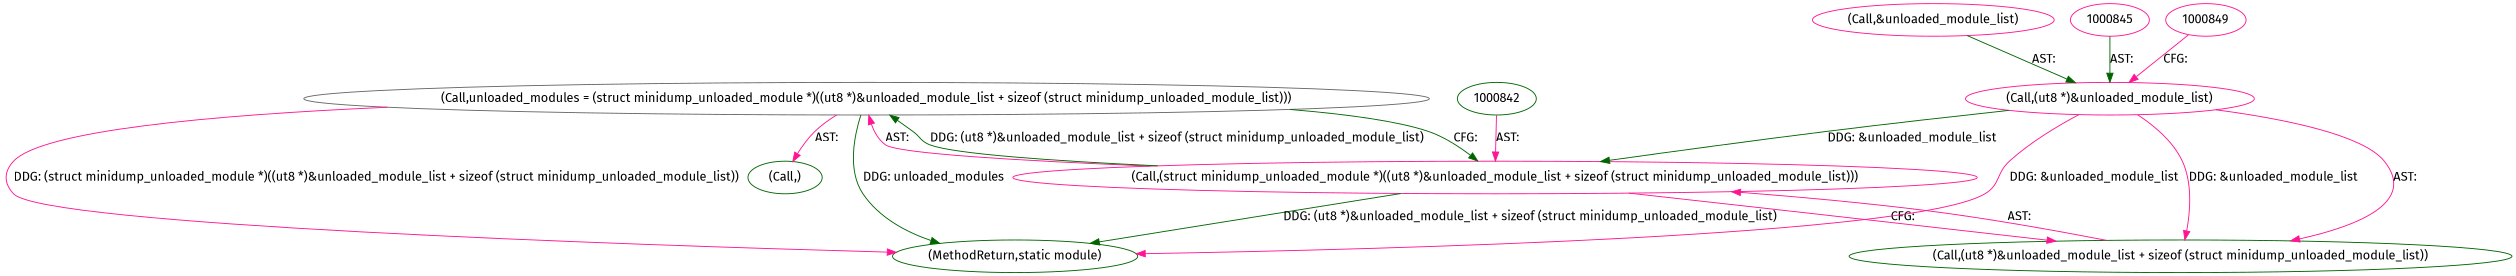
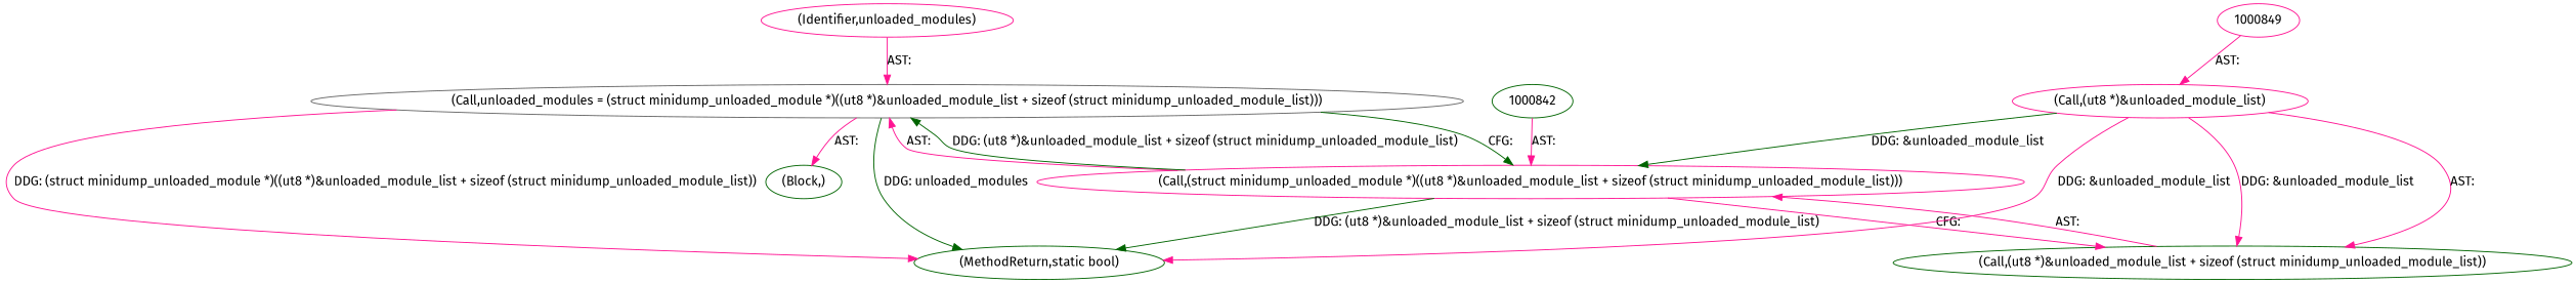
  digraph {
    fontname="Fira Sans"
    node [color=deeppink fontname="Fira Sans"]
    edge [color=deeppink fontname="Fira Sans"]
    n1 [color=gray40 label="(Call,unloaded_modules = (struct minidump_unloaded_module *)((ut8 *)&unloaded_module_list + sizeof (struct minidump_unloaded_module_list)))"]
    n2 [label="(Call,(struct minidump_unloaded_module *)((ut8 *)&unloaded_module_list + sizeof (struct minidump_unloaded_module_list)))"]
-   n3 [color=darkgreen label="(MethodReturn,static module)"]
-   n4 [color=darkgreen label="(Call,)"]
+   n3 [color=darkgreen label="(MethodReturn,static bool)"]
+   n4 [color=darkgreen label="(Block,)"]
    n5 [color=darkgreen label="(Call,(ut8 *)&unloaded_module_list + sizeof (struct minidump_unloaded_module_list))"]
    n6 [label="(Call,(ut8 *)&unloaded_module_list)"]
-   n7 [label="(Call,&unloaded_module_list)"]
+   n8 [label="(Identifier,unloaded_modules)"]
    1000842 [color=darkgreen]
-   1000845
    1000849
    n1 -> n2 [color=darkgreen label="CFG: "]
    n1 -> n3 [color=darkgreen label="DDG: unloaded_modules"]
    n1 -> n3 [label="DDG: (struct minidump_unloaded_module *)((ut8 *)&unloaded_module_list + sizeof (struct minidump_unloaded_module_list))"]
    n1 -> n4 [label="AST: "]
    n2 -> n1 [label="AST: "]
    n2 -> n1 [color=darkgreen label="DDG: (ut8 *)&unloaded_module_list + sizeof (struct minidump_unloaded_module_list)"]
    n2 -> n3 [color=darkgreen label="DDG: (ut8 *)&unloaded_module_list + sizeof (struct minidump_unloaded_module_list)"]
    n2 -> n5 [label="CFG: "]
    n5 -> n2 [label="AST: "]
    n6 -> n2 [color=darkgreen label="DDG: &unloaded_module_list"]
    n6 -> n3 [label="DDG: &unloaded_module_list"]
    n6 -> n5 [label="AST: "]
    n6 -> n5 [label="DDG: &unloaded_module_list"]
-   n7 -> n6 [color=darkgreen label="AST: "]
+   n8 -> n1 [label="AST: "]
    1000842 -> n2 [label="AST: "]
-   1000845 -> n6 [color=darkgreen label="AST: "]
-   1000849 -> n6 [label="CFG: "]
+   1000849 -> n6 [label="AST: "]
  }
